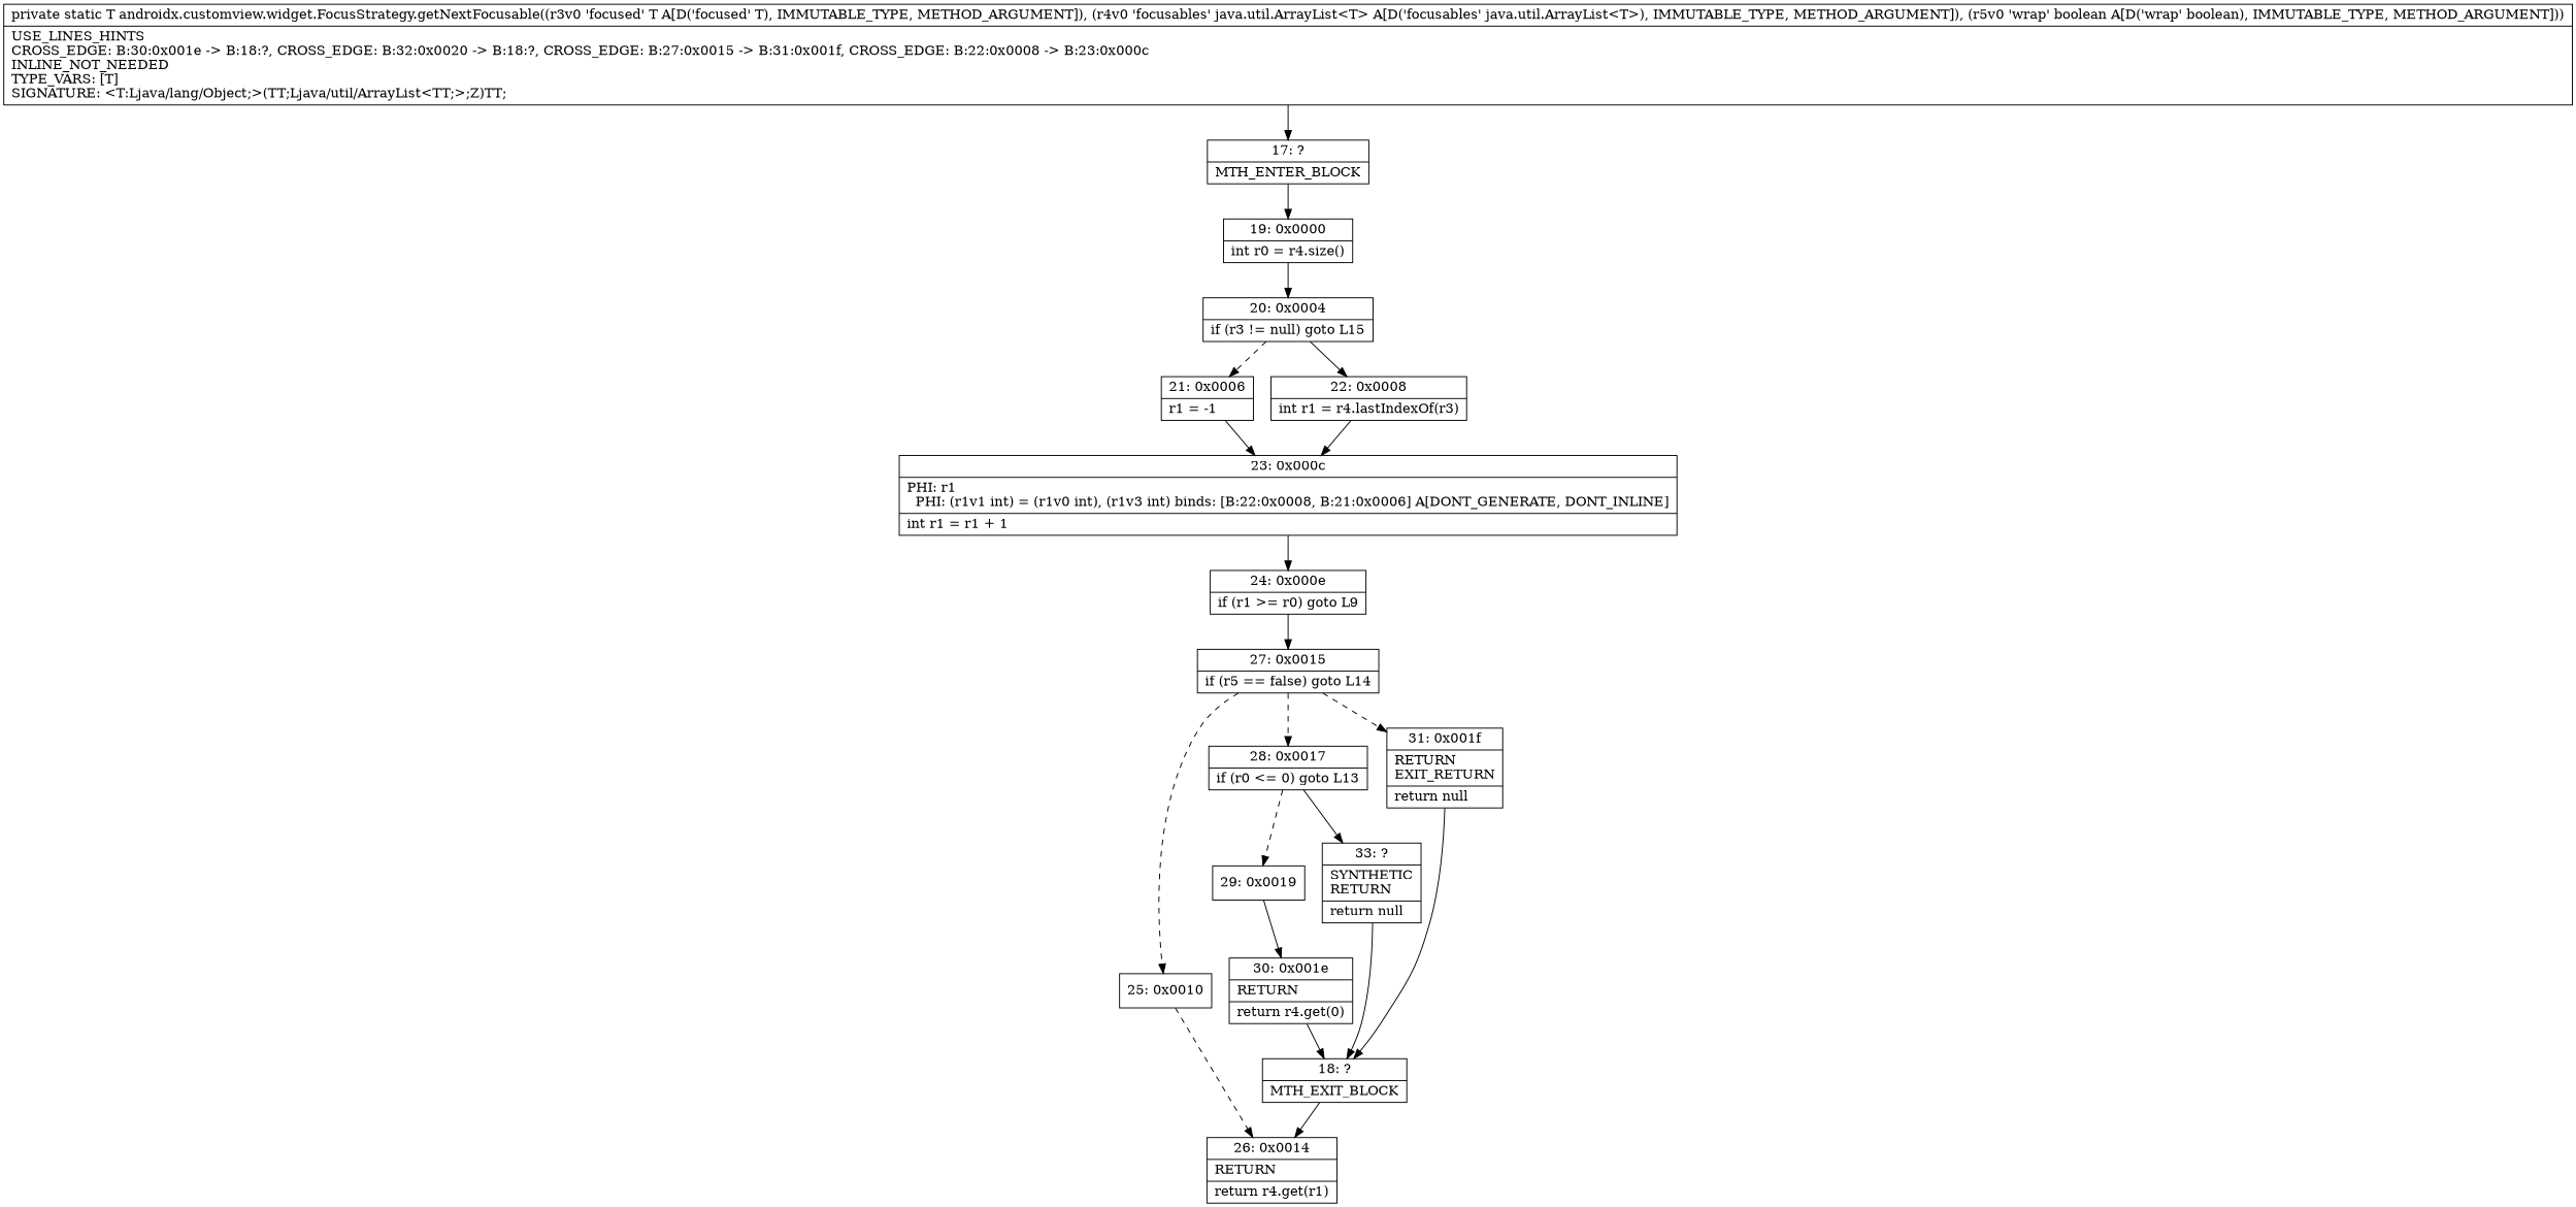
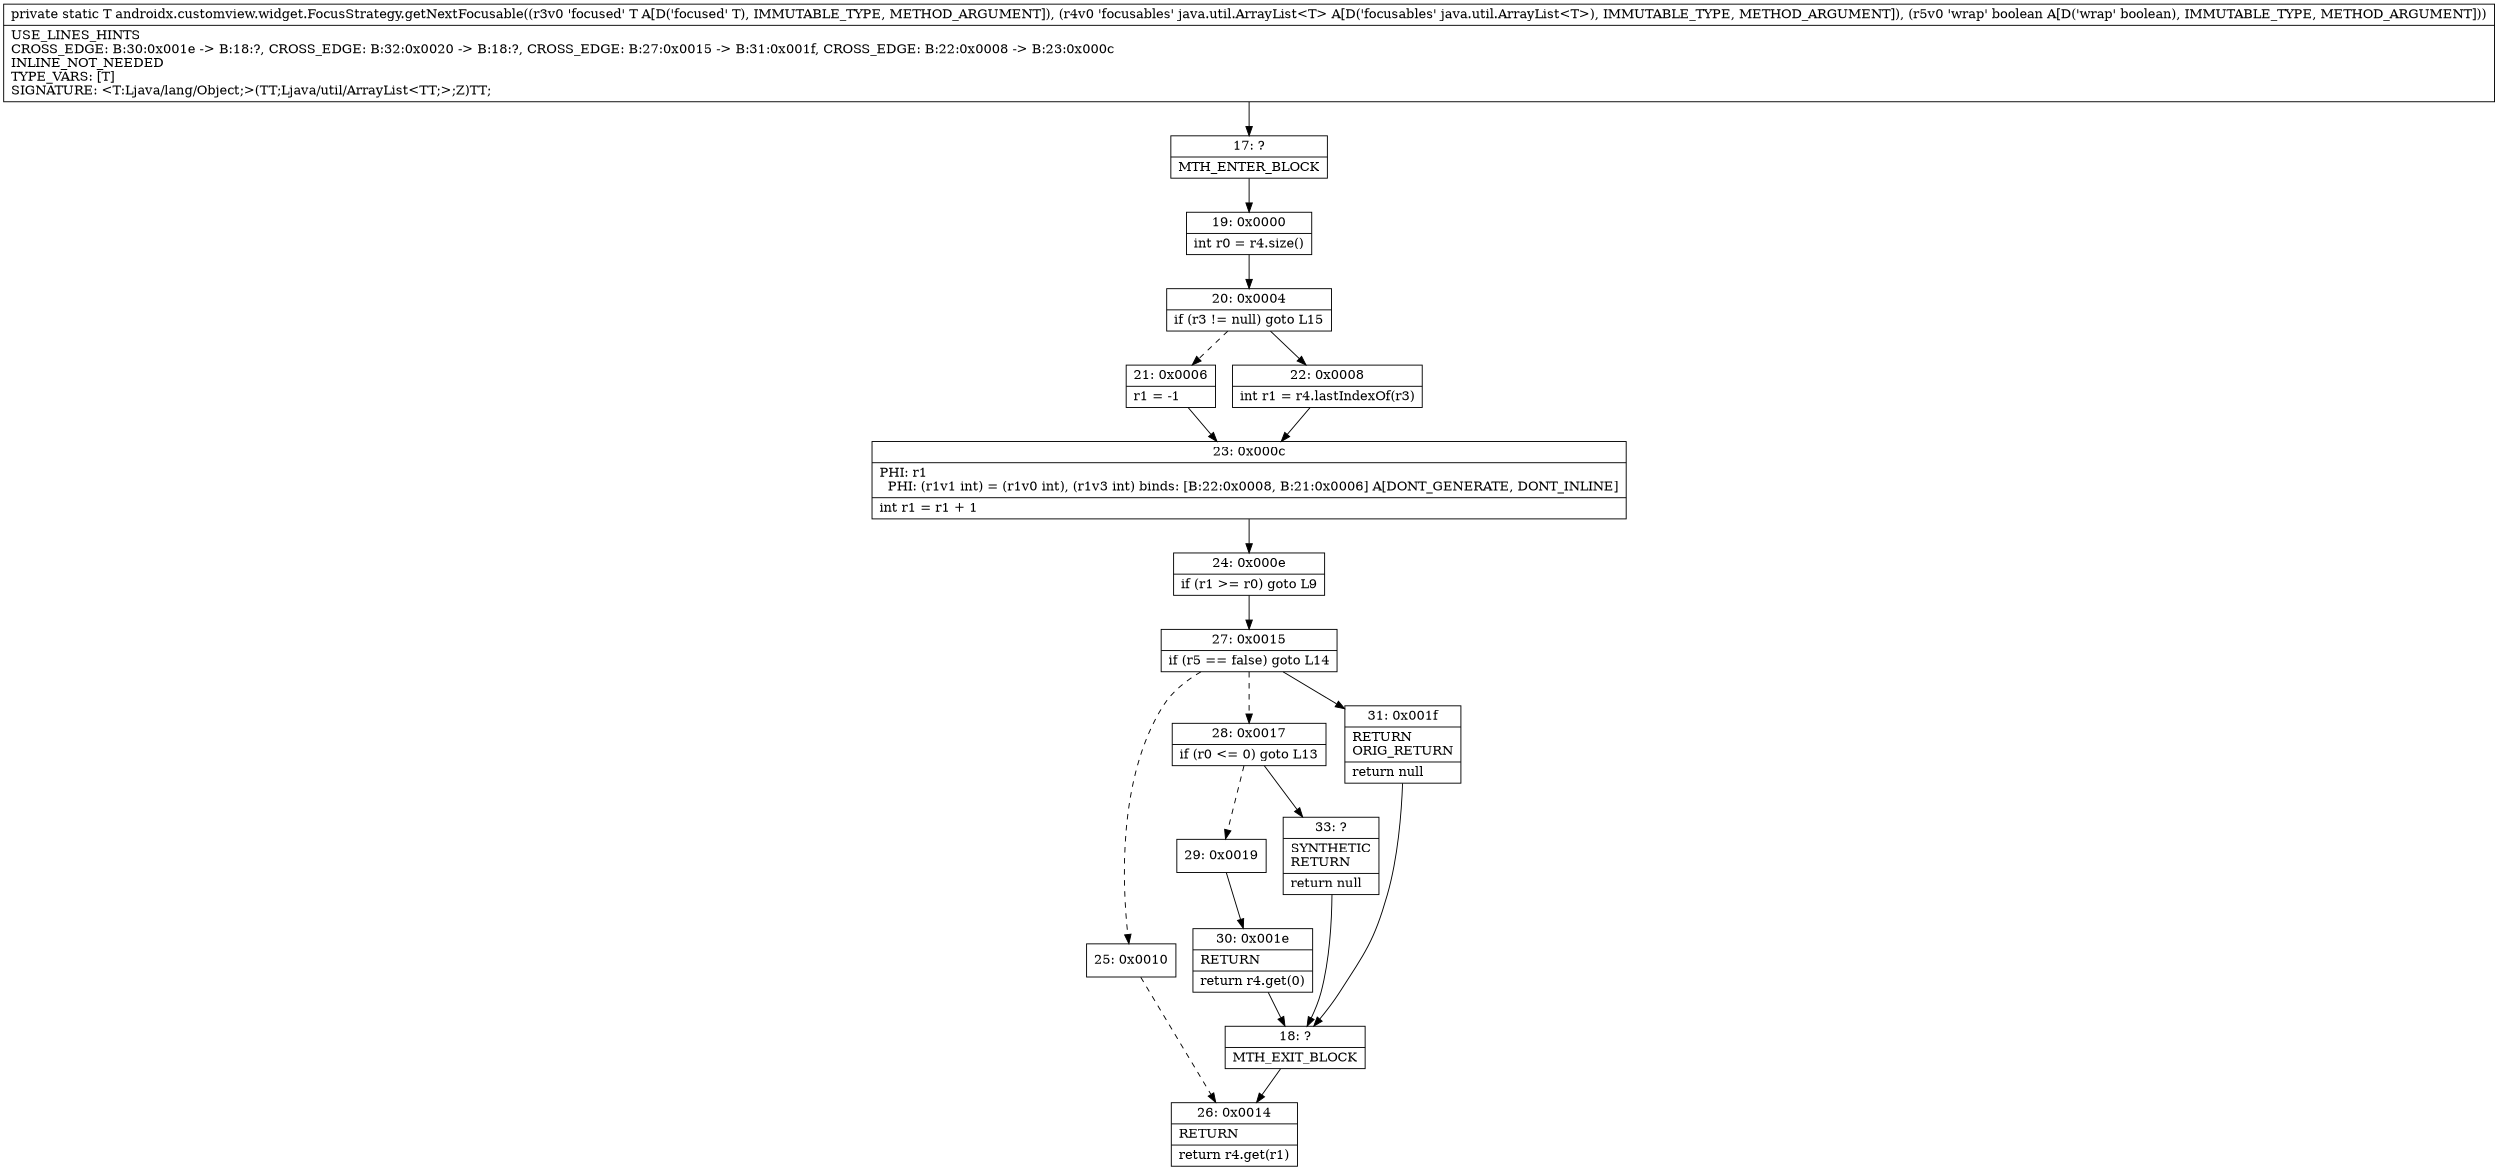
  digraph {
    node [shape=record]
    n1 [label="{17\:\ ?|MTH_ENTER_BLOCK\l}"]
    n2 [label="{19\:\ 0x0000|int r0 = r4.size()\l}"]
    n3 [label="{20\:\ 0x0004|if (r3 != null) goto L15\l}"]
    n4 [label="{21\:\ 0x0006|r1 = \-1\l}"]
    n5 [label="{22\:\ 0x0008|int r1 = r4.lastIndexOf(r3)\l}"]
    n6 [label="{23\:\ 0x000c|PHI: r1 \l  PHI: (r1v1 int) = (r1v0 int), (r1v3 int) binds: [B:22:0x0008, B:21:0x0006] A[DONT_GENERATE, DONT_INLINE]\l|int r1 = r1 + 1\l}"]
    n7 [label="{24\:\ 0x000e|if (r1 \>= r0) goto L9\l}"]
    n8 [label="{27\:\ 0x0015|if (r5 == false) goto L14\l}"]
    n9 [label="{25\:\ 0x0010}"]
    n10 [label="{26\:\ 0x0014|RETURN\l|return r4.get(r1)\l}"]
    n11 [label="{28\:\ 0x0017|if (r0 \<= 0) goto L13\l}"]
-   n12 [label="{31\:\ 0x001f|RETURN\lEXIT_RETURN\l|return null\l}"]
+   n12 [label="{31\:\ 0x001f|RETURN\lORIG_RETURN\l|return null\l}"]
    n13 [label="{18\:\ ?|MTH_EXIT_BLOCK\l}"]
    n14 [label="{29\:\ 0x0019}"]
    n15 [label="{33\:\ ?|SYNTHETIC\lRETURN\l|return null\l}"]
    n16 [label="{30\:\ 0x001e|RETURN\l|return r4.get(0)\l}"]
    n17 [label="{private static T androidx.customview.widget.FocusStrategy.getNextFocusable((r3v0 'focused' T A[D('focused' T), IMMUTABLE_TYPE, METHOD_ARGUMENT]), (r4v0 'focusables' java.util.ArrayList\<T\> A[D('focusables' java.util.ArrayList\<T\>), IMMUTABLE_TYPE, METHOD_ARGUMENT]), (r5v0 'wrap' boolean A[D('wrap' boolean), IMMUTABLE_TYPE, METHOD_ARGUMENT]))  | USE_LINES_HINTS\lCROSS_EDGE: B:30:0x001e \-\> B:18:?, CROSS_EDGE: B:32:0x0020 \-\> B:18:?, CROSS_EDGE: B:27:0x0015 \-\> B:31:0x001f, CROSS_EDGE: B:22:0x0008 \-\> B:23:0x000c\lINLINE_NOT_NEEDED\lTYPE_VARS: [T]\lSIGNATURE: \<T:Ljava\/lang\/Object;\>(TT;Ljava\/util\/ArrayList\<TT;\>;Z)TT;\l}"]
    n1 -> n2
    n2 -> n3
    n3 -> n4 [style=dashed]
    n3 -> n5
    n4 -> n6
    n5 -> n6
    n6 -> n7
    n7 -> n8
    n8 -> n9 [style=dashed]
    n8 -> n11 [style=dashed]
-   n8 -> n12 [style=dashed]
+   n8 -> n12
    n9 -> n10 [style=dashed]
    n11 -> n14 [style=dashed]
    n11 -> n15
    n12 -> n13
    n13 -> n10
    n14 -> n16
    n15 -> n13
    n16 -> n13
    n17 -> n1
  }
